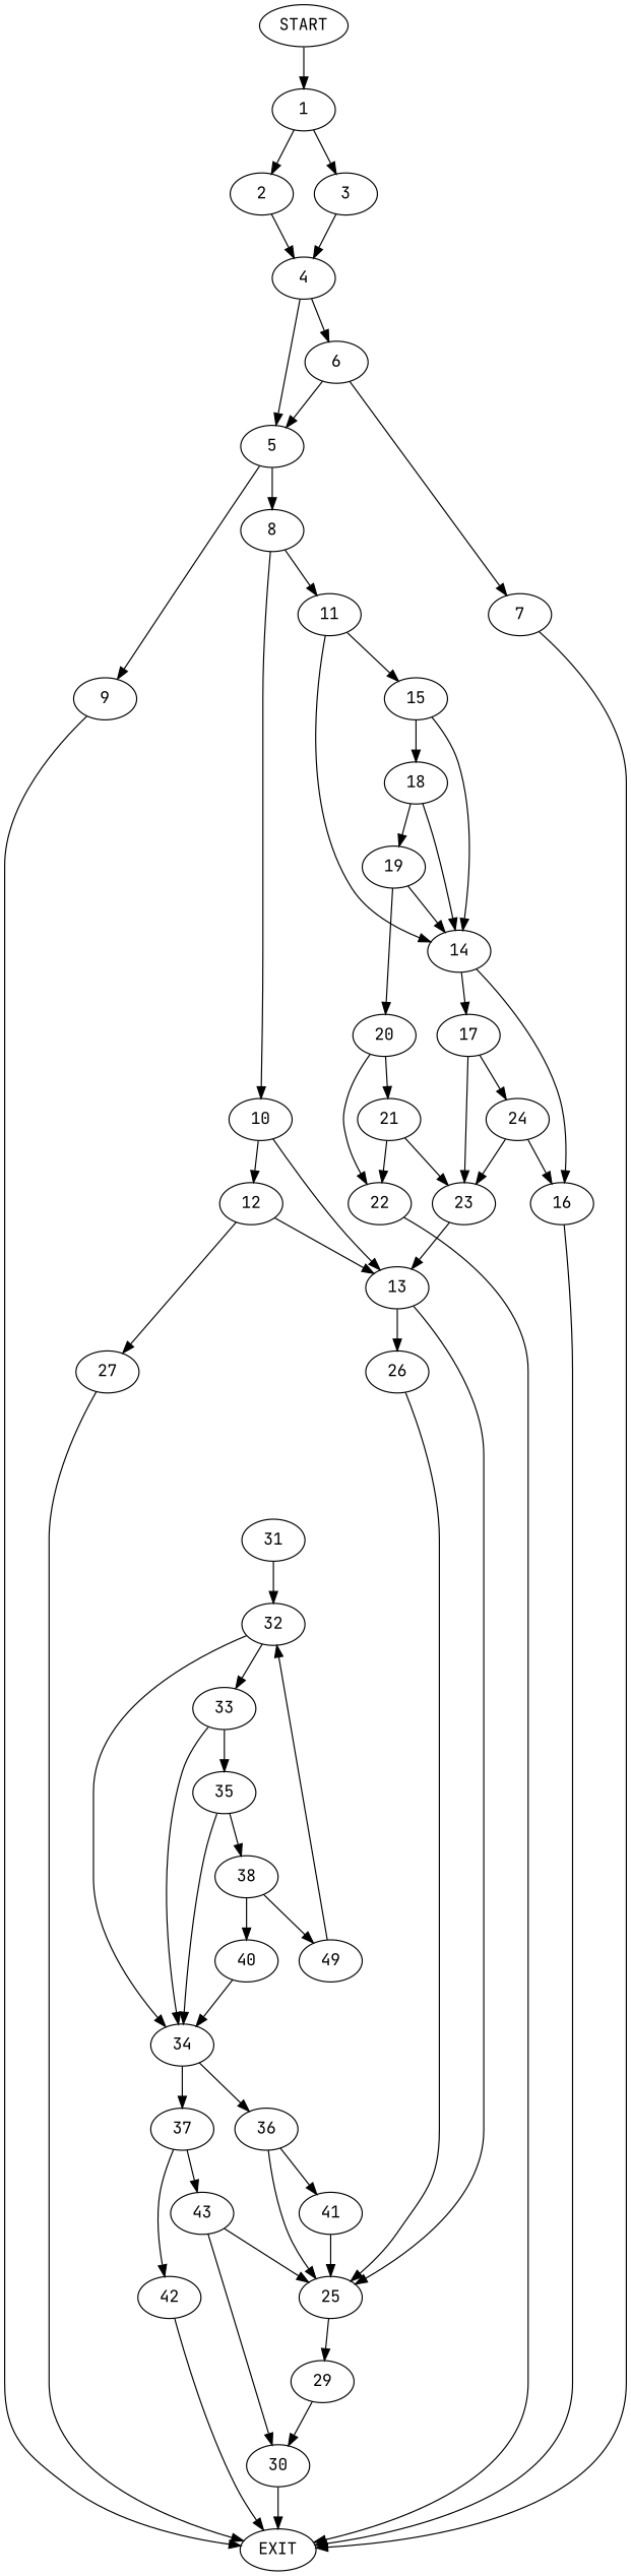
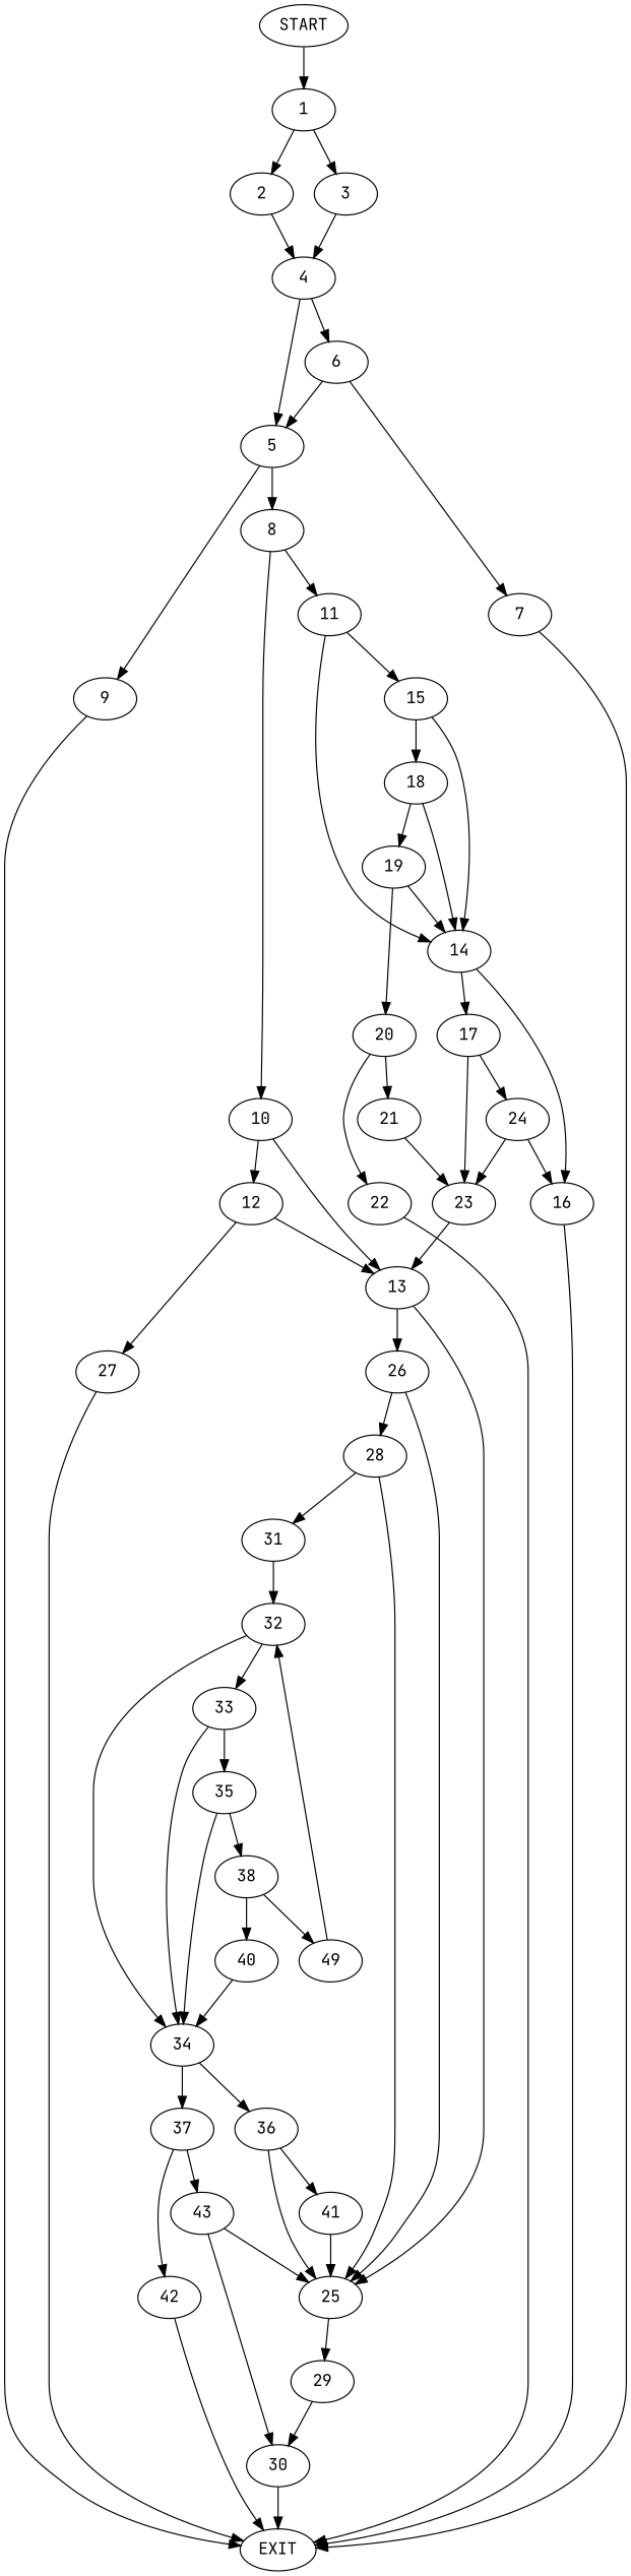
  digraph {
    fontname="JetBrains Mono"
    node [fontname="JetBrains Mono"]
    edge [fontname="JetBrains Mono"]
    n1 [label=START]
    1
    2
    3
    n5 [label=EXIT]
    4
    5
    6
    8
    9
    7
    10
    11
    12
    13
    14
    15
    27
    25
    26
    16
    17
    18
    29
+   28
    23
    24
    19
    20
    21
    22
    30
    31
    32
    33
    34
    35
    36
    37
    38
    41
    42
    43
    n44 [label=49]
    40
    n1 -> 1
    1 -> 2
    1 -> 3
    2 -> 4
    3 -> 4
    4 -> 5
    4 -> 6
    5 -> 8
    5 -> 9
    6 -> 5
    6 -> 7
    8 -> 10
    8 -> 11
    9 -> n5
    7 -> n5
    10 -> 12
    10 -> 13
    11 -> 14
    11 -> 15
    12 -> 13
    12 -> 27
    13 -> 25
    13 -> 26
    14 -> 16
    14 -> 17
    15 -> 14
    15 -> 18
    27 -> n5
    25 -> 29
    26 -> 25
+   26 -> 28
    16 -> n5
    17 -> 23
    17 -> 24
    18 -> 14
    18 -> 19
    29 -> 30
+   28 -> 25
+   28 -> 31
    23 -> 13
    24 -> 16
    24 -> 23
    19 -> 14
    19 -> 20
    20 -> 21
    20 -> 22
    21 -> 23
-   21 -> 22
    22 -> n5
    30 -> n5
    31 -> 32
    32 -> 33
    32 -> 34
    33 -> 34
    33 -> 35
    34 -> 36
    34 -> 37
    35 -> 34
    35 -> 38
    36 -> 25
    36 -> 41
    37 -> 42
    37 -> 43
    38 -> n44
    38 -> 40
    41 -> 25
    42 -> n5
    43 -> 25
    43 -> 30
    n44 -> 32
    40 -> 34
  }
